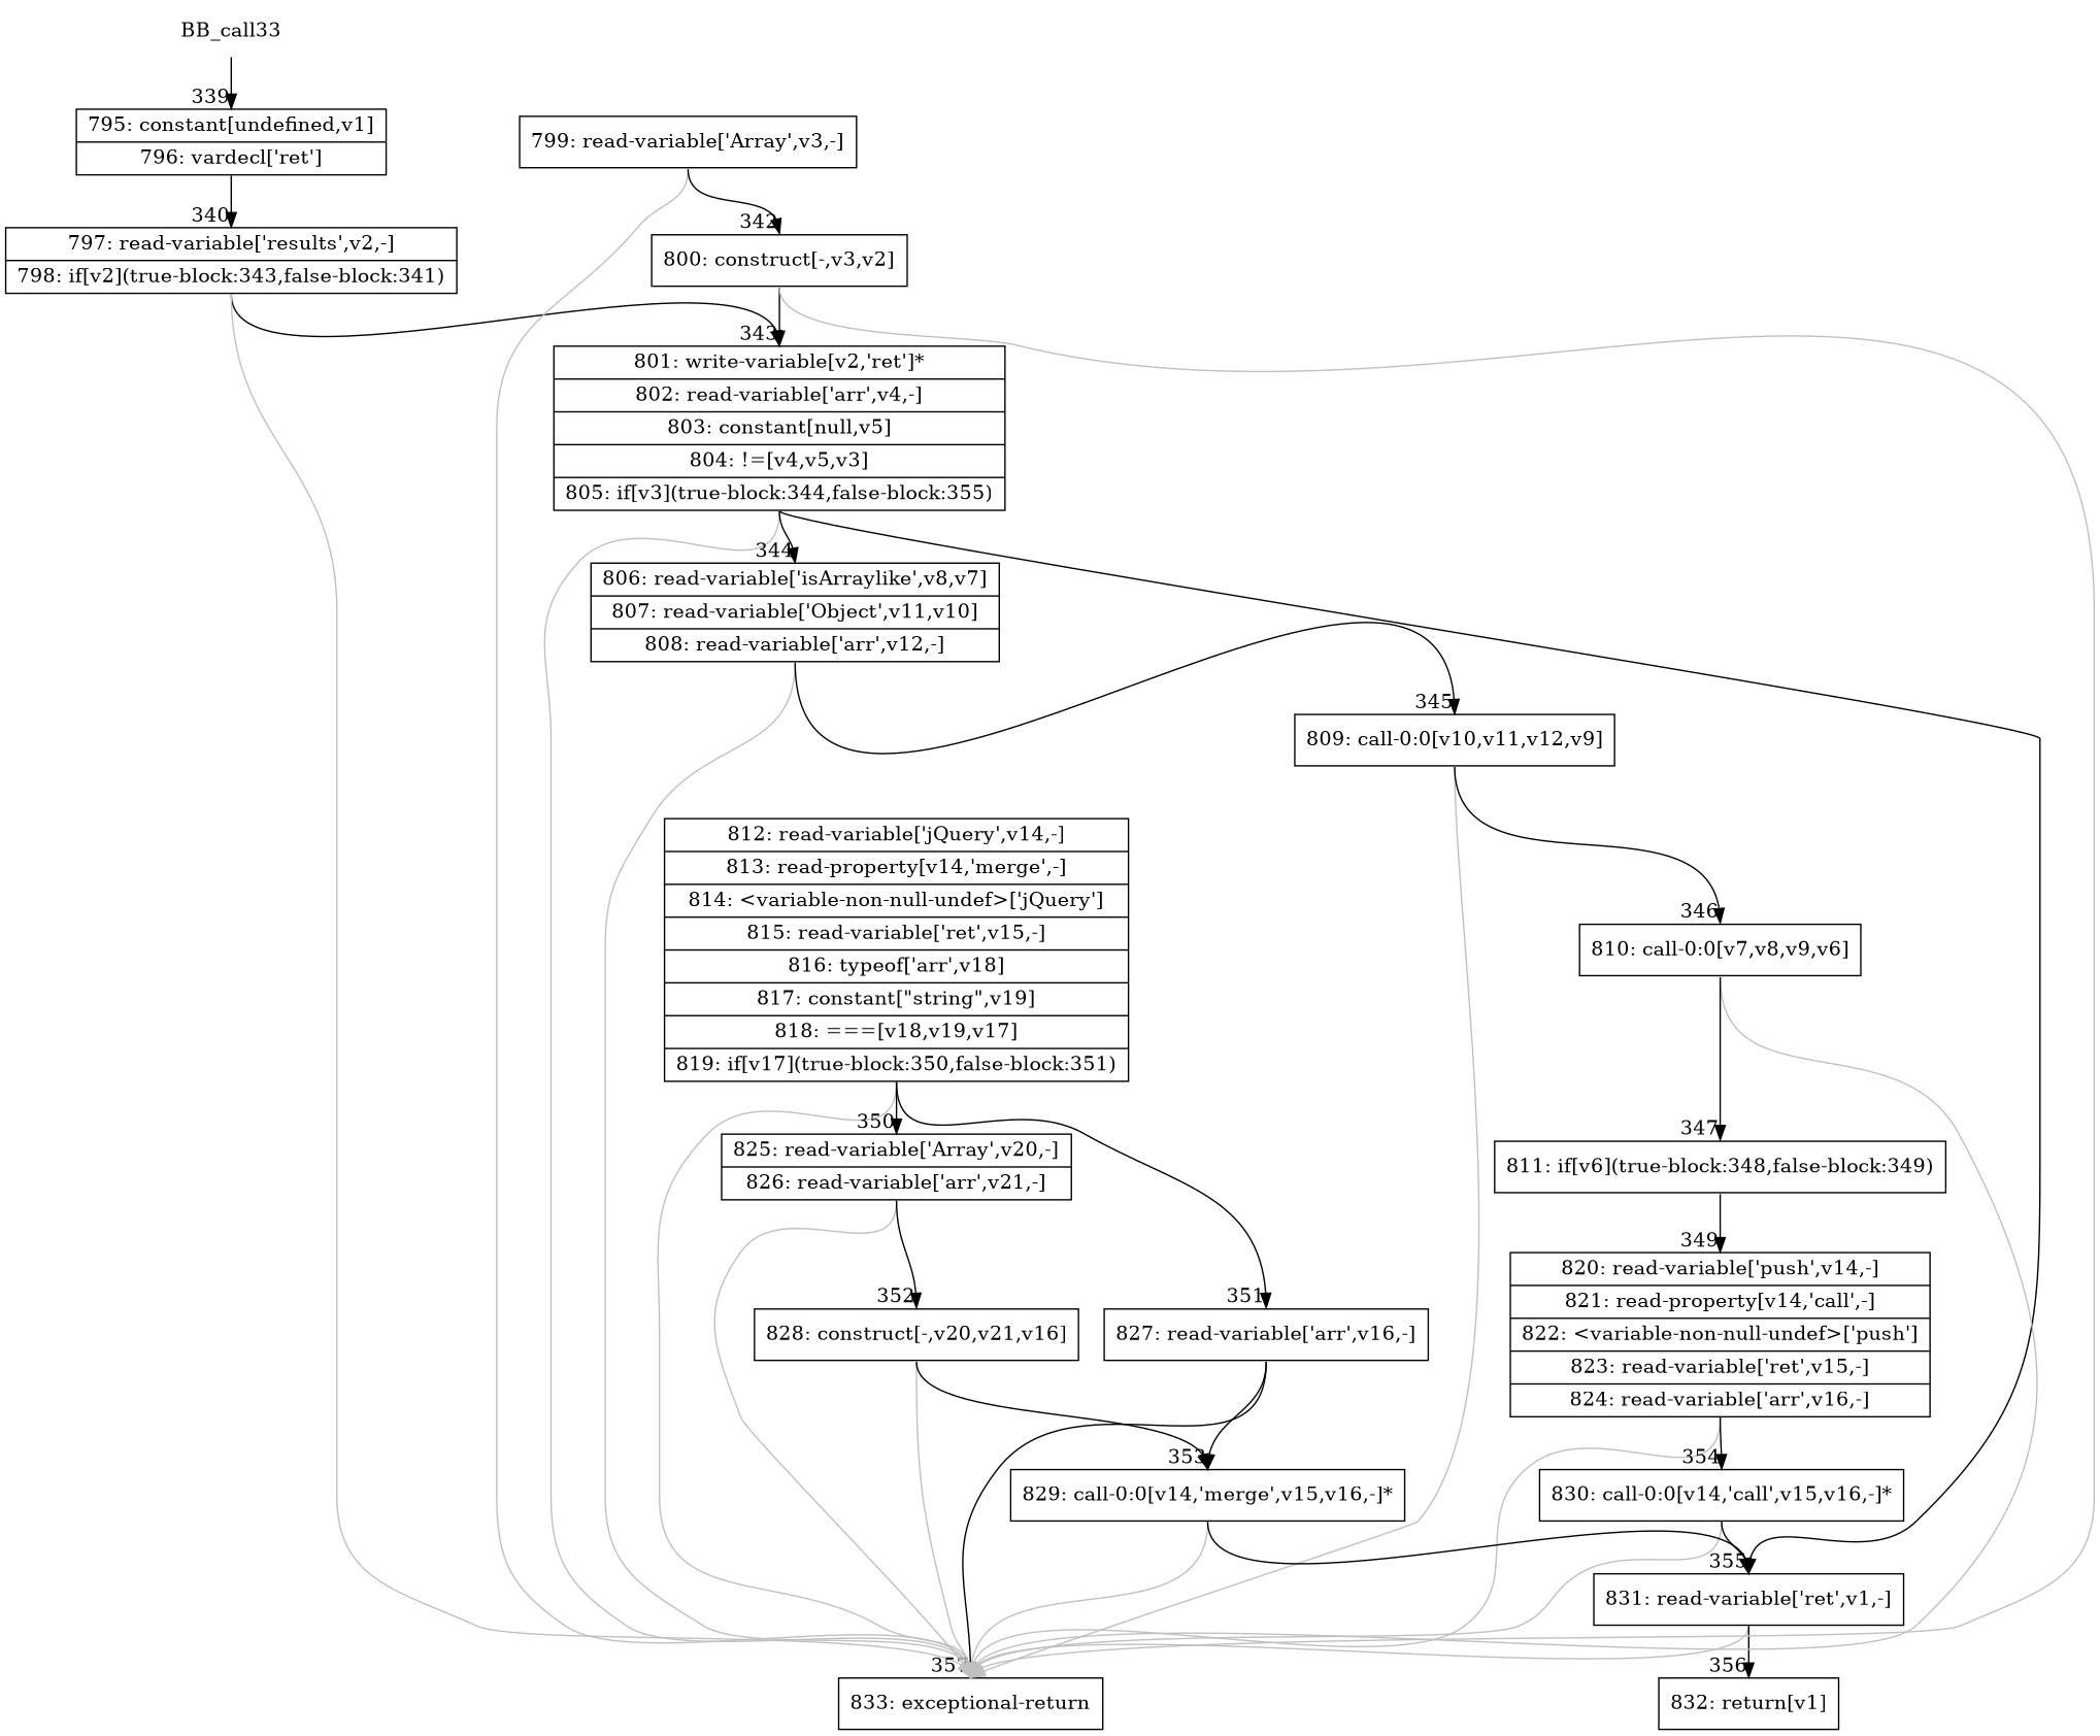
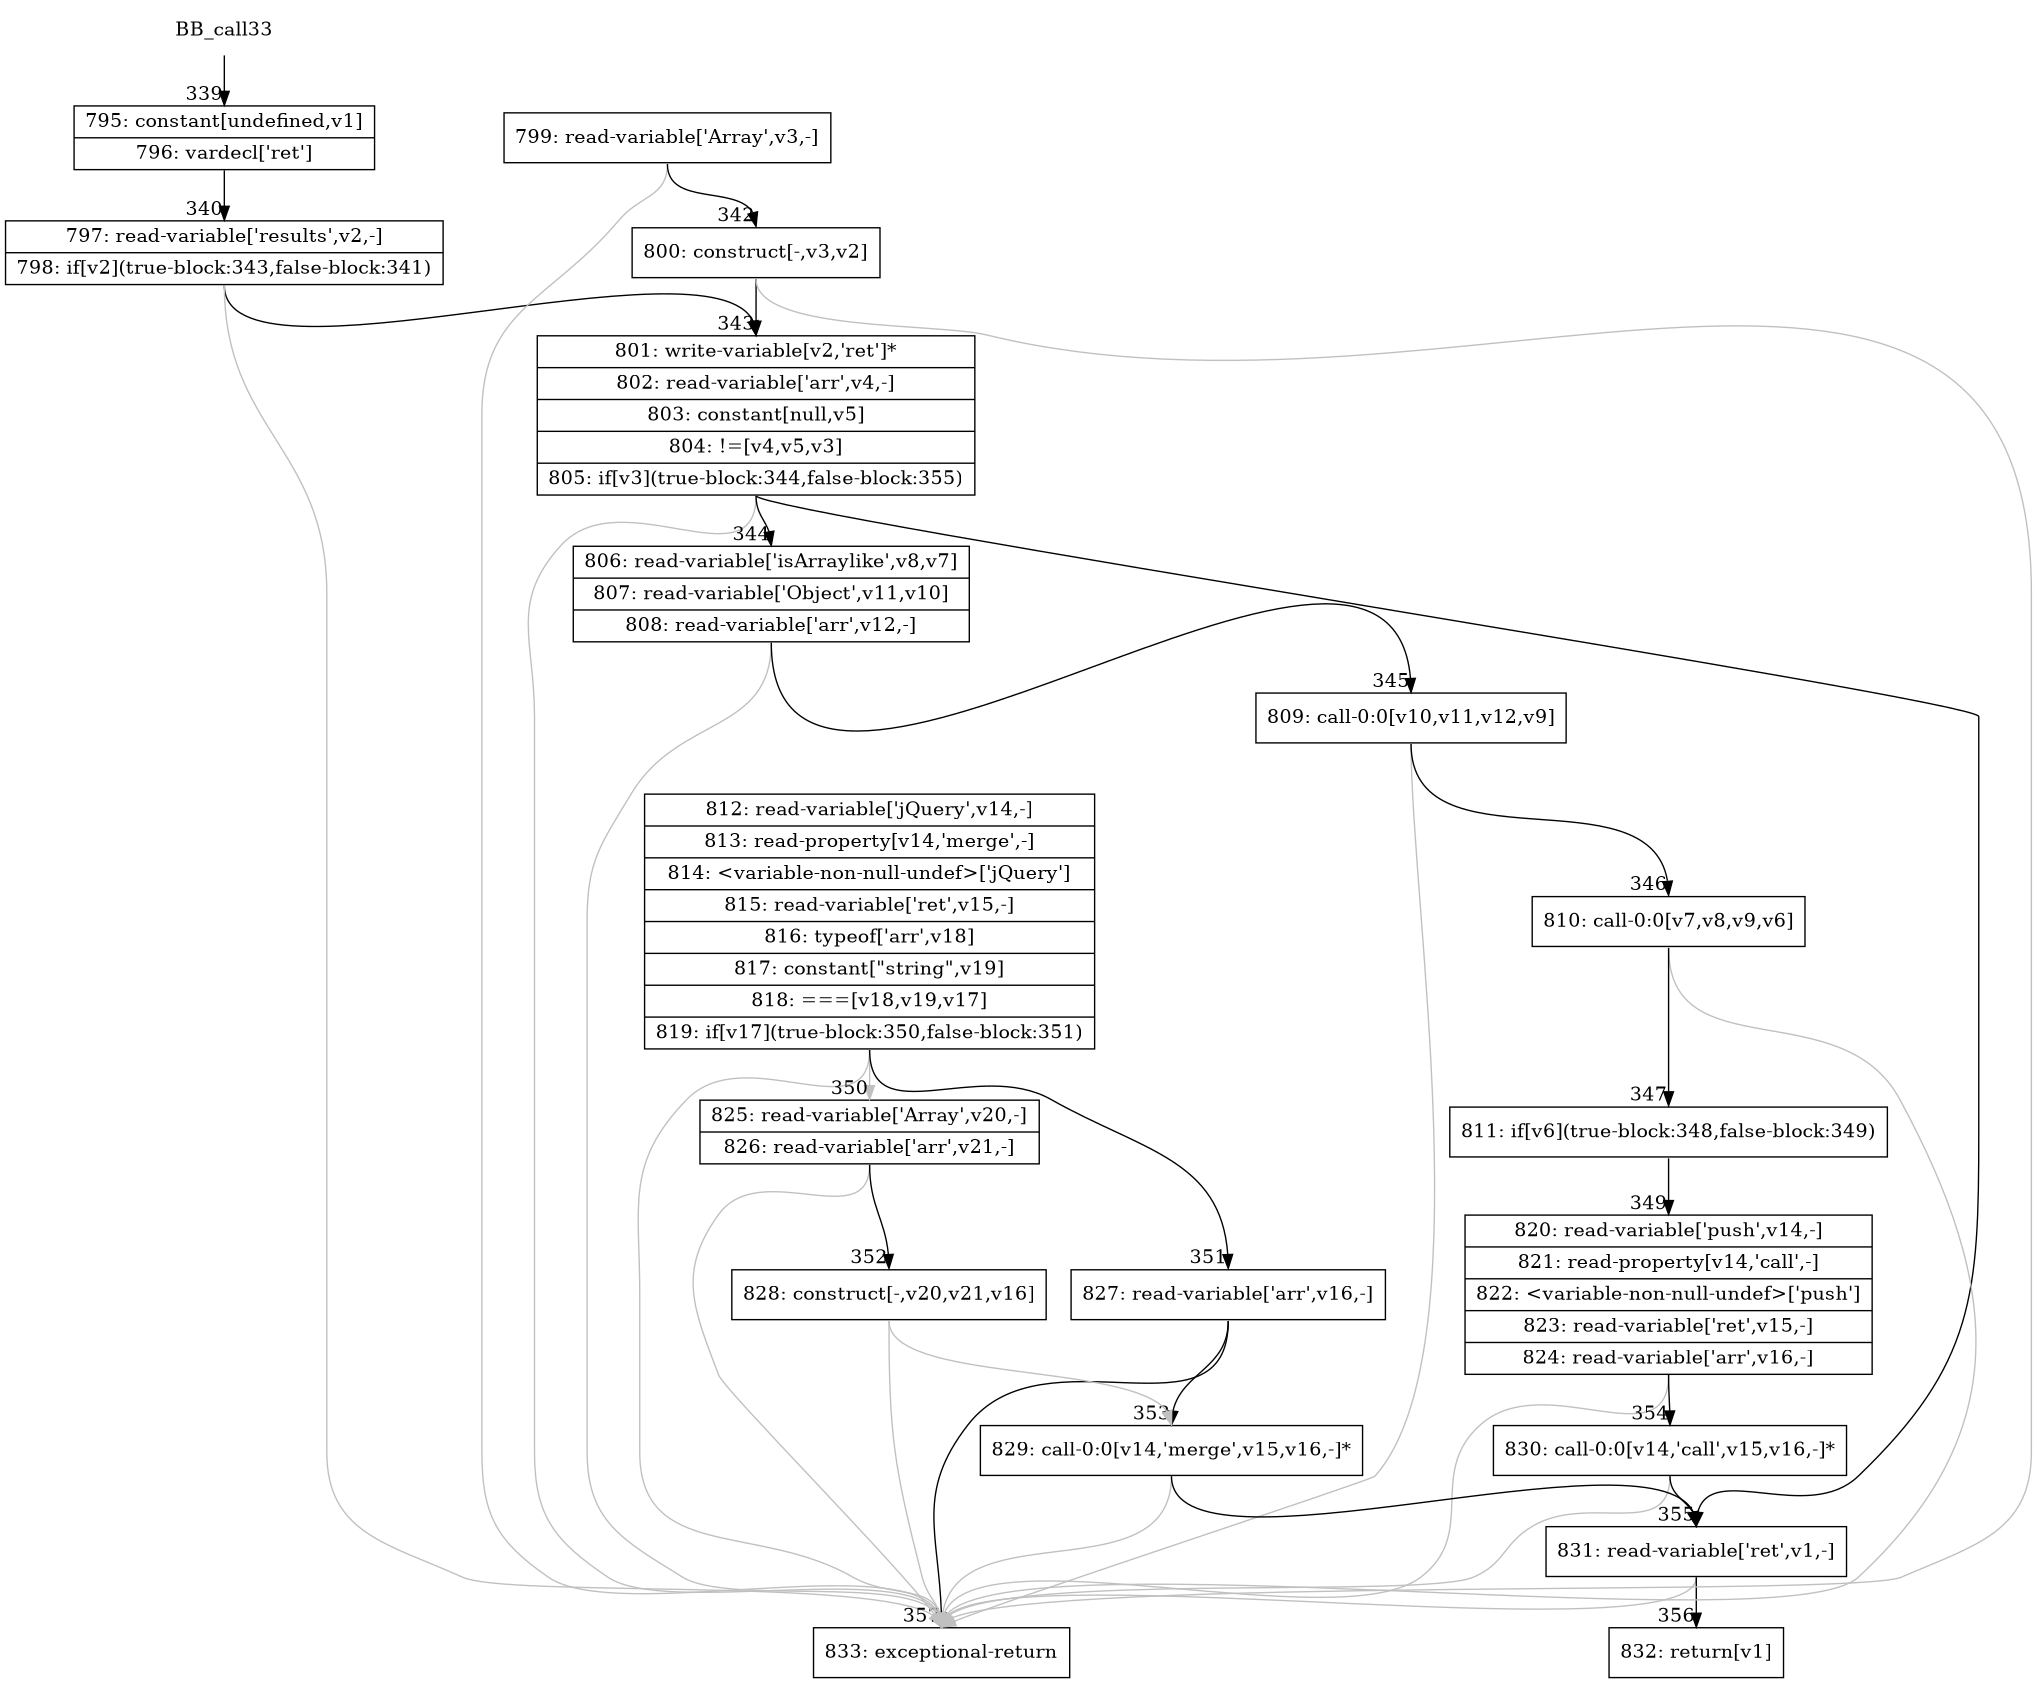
  digraph {
    rankdir=TD
    node [shape=record]
    edge [headport=n tailport=s]
    n1 [label=BB_call33 shape=none]
    n2 [label="{795: constant[undefined,v1]|796: vardecl['ret']}"]
    n3 [label="{797: read-variable['results',v2,-]|798: if[v2](true-block:343,false-block:341)}"]
    n4 [label="{801: write-variable[v2,'ret']*|802: read-variable['arr',v4,-]|803: constant[null,v5]|804: !=[v4,v5,v3]|805: if[v3](true-block:344,false-block:355)}"]
    n5 [label="{833: exceptional-return}"]
    n6 [label="{806: read-variable['isArraylike',v8,v7]|807: read-variable['Object',v11,v10]|808: read-variable['arr',v12,-]}"]
    n7 [label="{831: read-variable['ret',v1,-]}"]
    n8 [label="{799: read-variable['Array',v3,-]}"]
    n9 [label="{800: construct[-,v3,v2]}"]
    n10 [label="{809: call-0:0[v10,v11,v12,v9]}"]
    n11 [label="{832: return[v1]}"]
    n12 [label="{810: call-0:0[v7,v8,v9,v6]}"]
    n13 [label="{811: if[v6](true-block:348,false-block:349)}"]
    n14 [label="{820: read-variable['push',v14,-]|821: read-property[v14,'call',-]|822: \<variable-non-null-undef\>['push']|823: read-variable['ret',v15,-]|824: read-variable['arr',v16,-]}"]
    n15 [label="{812: read-variable['jQuery',v14,-]|813: read-property[v14,'merge',-]|814: \<variable-non-null-undef\>['jQuery']|815: read-variable['ret',v15,-]|816: typeof['arr',v18]|817: constant[\"string\",v19]|818: ===[v18,v19,v17]|819: if[v17](true-block:350,false-block:351)}"]
    n16 [label="{825: read-variable['Array',v20,-]|826: read-variable['arr',v21,-]}"]
    n17 [label="{827: read-variable['arr',v16,-]}"]
    n18 [label="{830: call-0:0[v14,'call',v15,v16,-]*}"]
    n19 [label="{828: construct[-,v20,v21,v16]}"]
    n20 [label="{829: call-0:0[v14,'merge',v15,v16,-]*}"]
    n1 -> n2 [headlabel="    339"]
    n2 -> n3 [headlabel="      340"]
    n3 -> n4 [headlabel="      343"]
    n3 -> n5 [color=gray headlabel="      357"]
    n4 -> n5 [color=gray]
    n4 -> n6 [headlabel="      344"]
    n4 -> n7 [headlabel="      355"]
    n6 -> n5 [color=gray]
    n6 -> n10 [headlabel="      345"]
    n7 -> n5 [color=gray]
    n7 -> n11 [headlabel="      356"]
    n8 -> n5 [color=gray]
    n8 -> n9 [headlabel="      342"]
    n9 -> n4
    n9 -> n5 [color=gray]
    n10 -> n5 [color=gray]
    n10 -> n12 [headlabel="      346"]
    n12 -> n5 [color=gray]
    n12 -> n13 [headlabel="      347"]
    n13 -> n14 [headlabel="      349"]
    n14 -> n5 [color=gray]
    n14 -> n18 [headlabel="      354"]
    n15 -> n5 [color=gray]
-   n15 -> n16 [headlabel="      350"]
+   n15 -> n16 [headlabel="      350" color=gray]
    n15 -> n17 [headlabel="      351"]
    n16 -> n5 [color=gray]
    n16 -> n19 [headlabel="      352"]
    n17 -> n5 [color=black]
    n17 -> n20 [headlabel="      353"]
    n18 -> n5 [color=gray]
    n18 -> n7
    n19 -> n5 [color=gray]
-   n19 -> n20
+   n19 -> n20 [color=gray]
    n20 -> n5 [color=gray]
    n20 -> n7
  }
